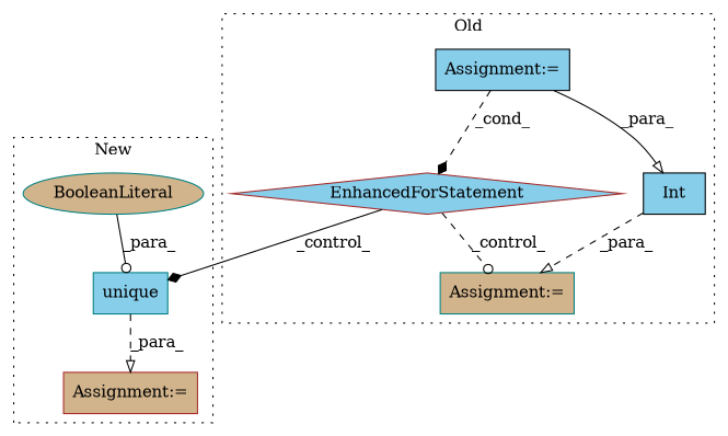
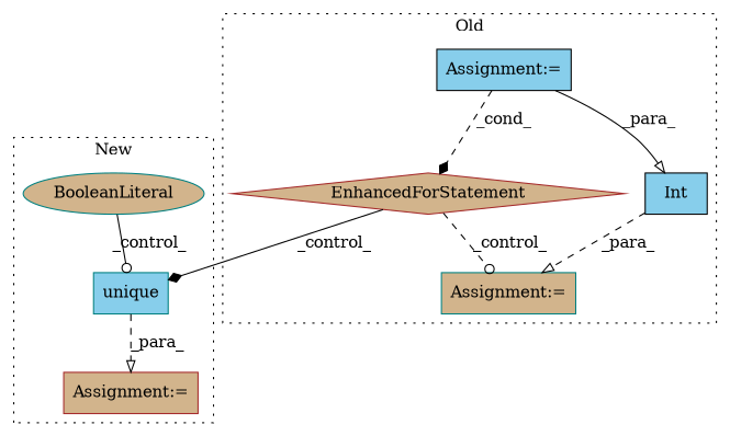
  digraph {
    node [a=7 color=teal fillcolor=tan l=1 shape=box style=filled]
    edge [arrowhead=onormal style=dashed]
    n1 [a=32 color=black fillcolor=skyblue l="4,1" label=Int s="1646,1658"]
    n2 [label="Assignment:=" s=1645]
-   n3 [a=70 color=brown fillcolor=skyblue l="70,2" label=EnhancedForStatement s="1538,1627" shape=diamond]
+   n3 [a=70 color=brown l="70,2" label=EnhancedForStatement s="1538,1627" shape=diamond]
    n4 [color=black fillcolor=skyblue label="Assignment:=" s=1338]
    n5 [a=32 fillcolor=skyblue l="7,1" label=unique s="1567,1584"]
    n6 [color=brown l=2 label="Assignment:=" s=1559]
    n7 [a=9 l=4 label=BooleanLiteral s=1580 shape=ellipse]
    subgraph cluster_1 {
      label=Old
      style=dotted
      n1
      n2
      n3
      n4
    }
    subgraph cluster_2 {
      label=New
      style=dotted
      n5
      n6
      n7
    }
    n1 -> n2 [label=_para_]
    n3 -> n2 [arrowhead=odot label=_control_]
    n3 -> n5 [arrowhead=diamond label=_control_ style=solid]
    n4 -> n1 [label=_para_ style=solid]
    n4 -> n3 [arrowhead=diamond label=_cond_]
    n5 -> n6 [label=_para_]
-   n7 -> n5 [arrowhead=odot label=_para_ style=solid]
+   n7 -> n5 [arrowhead=odot label=_control_ style=solid]
  }
